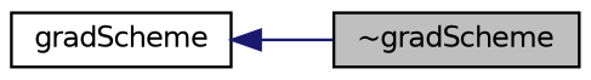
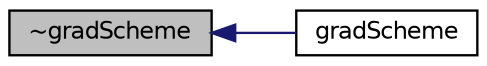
  digraph {
    rankdir=LR
    node [color=black fontname=Helvetica fontsize=10 shape=record]
    n1 [fillcolor=grey75 fontcolor=black height=0.2 label="~gradScheme" style=filled width=0.4]
    n2 [height=0.2 label=gradScheme width=0.4]
-   n2 -> n1 [color=midnightblue dir=back fontname=Helvetica fontsize=10 labelfontname=Helvetica labelfontsize=10 style=solid]
+   n1 -> n2 [color=midnightblue dir=back fontname=Helvetica fontsize=10 labelfontname=Helvetica labelfontsize=10 style=solid]
  }
